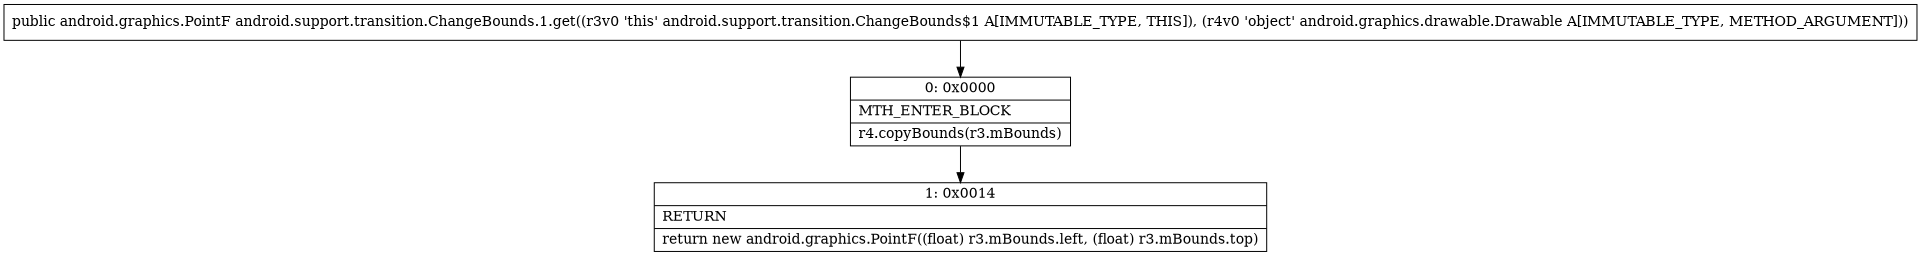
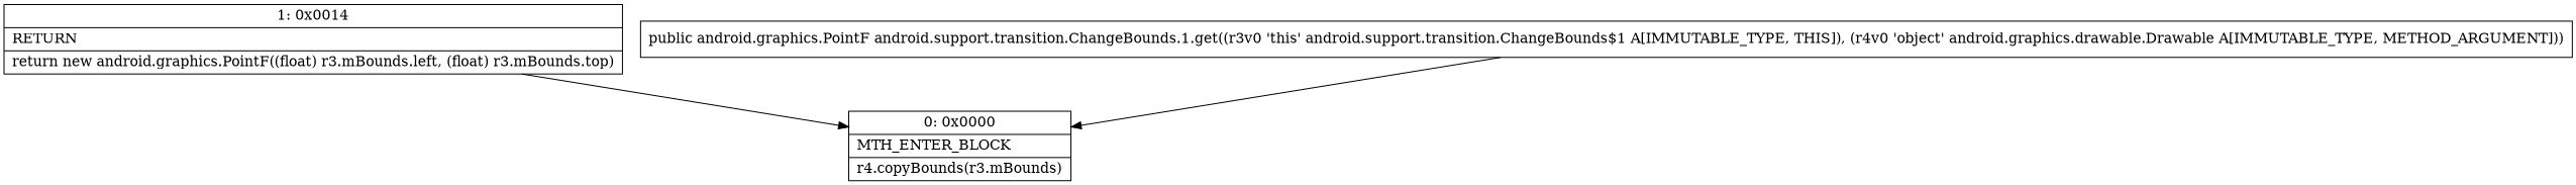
  digraph {
    node [shape=record]
    n1 [label="{0\:\ 0x0000|MTH_ENTER_BLOCK\l|r4.copyBounds(r3.mBounds)\l}"]
    n2 [label="{1\:\ 0x0014|RETURN\l|return new android.graphics.PointF((float) r3.mBounds.left, (float) r3.mBounds.top)\l}"]
    n3 [label="{public android.graphics.PointF android.support.transition.ChangeBounds.1.get((r3v0 'this' android.support.transition.ChangeBounds$1 A[IMMUTABLE_TYPE, THIS]), (r4v0 'object' android.graphics.drawable.Drawable A[IMMUTABLE_TYPE, METHOD_ARGUMENT])) }"]
-   n1 -> n2
+   n2 -> n1
    n3 -> n1
  }
